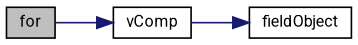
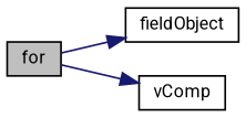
  digraph {
    fontname=Roboto
    rankdir=LR
    node [color=black fontname=Roboto fontsize=10 shape=record]
    edge [color=midnightblue fontname=Roboto fontsize=10 labelfontname=Helvetica labelfontsize=10 style=solid]
    n1 [fillcolor=grey75 fontcolor=black height=0.2 label=for style=filled width=0.4]
    n2 [height=0.2 label=fieldObject width=0.4]
    n3 [height=0.2 label=vComp width=0.4]
-   n3 -> n2
+   n1 -> n2
    n1 -> n3
  }
